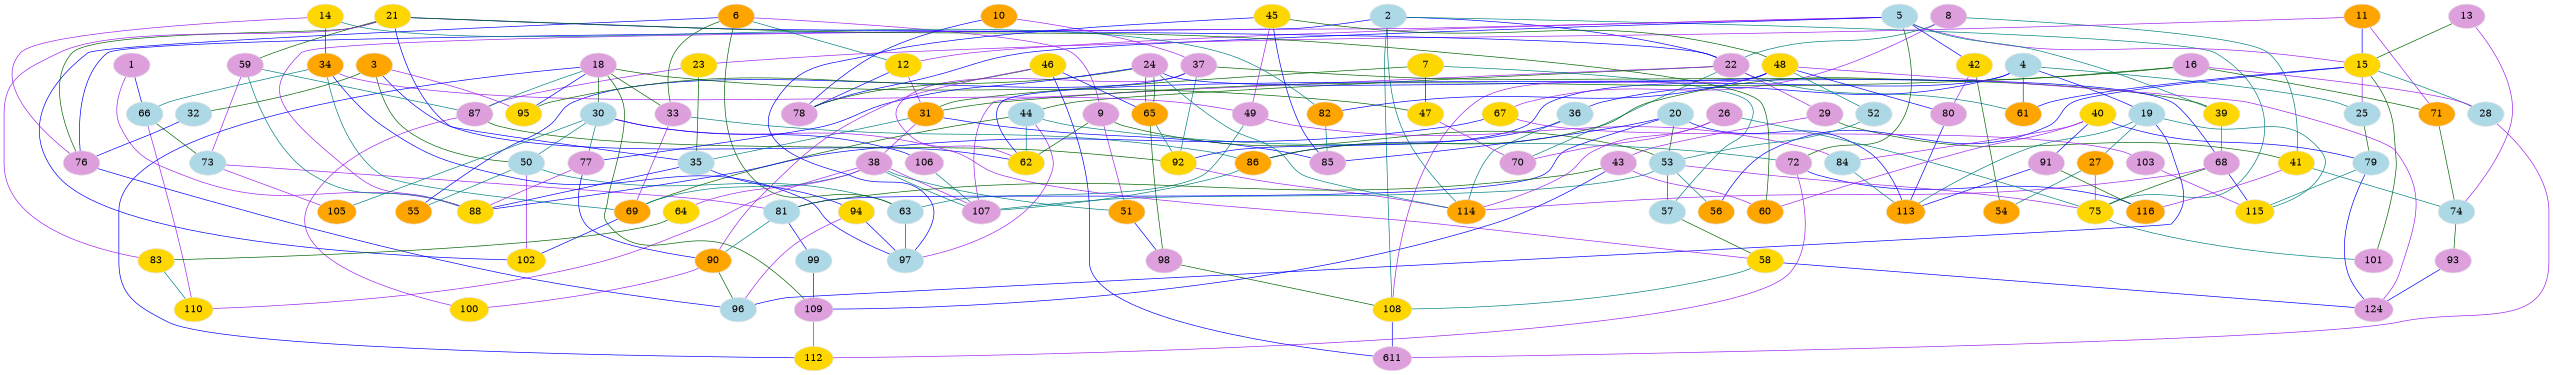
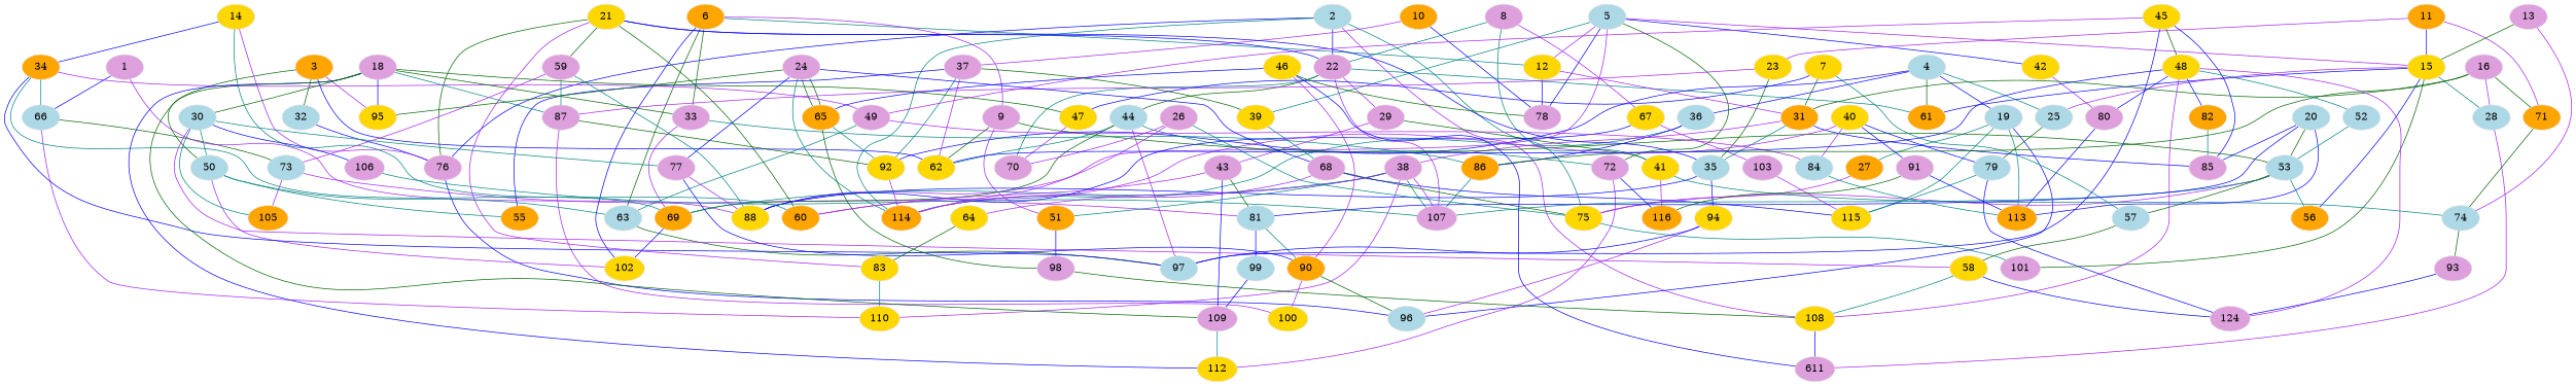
  graph {
    node [color=gray90 fillcolor=plum style=filled]
    edge [color=purple]
    66 [fillcolor=lightblue]
    1
    88 [fillcolor=gold]
    110 [fillcolor=gold]
    73 [fillcolor=lightblue]
    2 [fillcolor=lightblue]
    22
    75 [fillcolor=gold]
    76
    108 [fillcolor=gold]
    114 [fillcolor=orange]
    61 [fillcolor=orange]
    29
    44 [fillcolor=lightblue]
    70
    107
    101
    96 [fillcolor=lightblue]
    n19 [label=611]
    3 [fillcolor=orange]
    32 [fillcolor=lightblue]
    50 [fillcolor=lightblue]
    62 [fillcolor=gold]
    95 [fillcolor=gold]
    63 [fillcolor=lightblue]
    102 [fillcolor=gold]
    55 [fillcolor=orange]
    4 [fillcolor=lightblue]
    19 [fillcolor=lightblue]
    25 [fillcolor=lightblue]
    36 [fillcolor=lightblue]
    92 [fillcolor=gold]
    27 [fillcolor=orange]
    113 [fillcolor=orange]
    115 [fillcolor=gold]
    79 [fillcolor=lightblue]
    86 [fillcolor=orange]
    5 [fillcolor=lightblue]
    12 [fillcolor=gold]
    15 [fillcolor=gold]
    39 [fillcolor=gold]
    42 [fillcolor=gold]
    72
    78
    31 [fillcolor=orange]
    28 [fillcolor=lightblue]
    56 [fillcolor=orange]
    68
-   54 [fillcolor=orange]
    80
    112 [fillcolor=gold]
    116 [fillcolor=orange]
    6 [fillcolor=orange]
    9
    33
    51 [fillcolor=orange]
    53 [fillcolor=lightblue]
    69 [fillcolor=orange]
    97 [fillcolor=lightblue]
    7 [fillcolor=gold]
    47 [fillcolor=gold]
    57 [fillcolor=lightblue]
    85
    35 [fillcolor=lightblue]
    38
    58 [fillcolor=gold]
    8
    41 [fillcolor=gold]
    67 [fillcolor=gold]
    74 [fillcolor=lightblue]
    103
    106
    98
    10 [fillcolor=orange]
    37
    11 [fillcolor=orange]
    23 [fillcolor=gold]
    71 [fillcolor=orange]
    87
    13
    93
    14 [fillcolor=gold]
    34 [fillcolor=orange]
    60 [fillcolor=orange]
    49
    16
    18
    30 [fillcolor=lightblue]
    109
    77
    105 [fillcolor=orange]
    100 [fillcolor=gold]
    20 [fillcolor=lightblue]
    81 [fillcolor=lightblue]
    90 [fillcolor=orange]
    99 [fillcolor=lightblue]
    21 [fillcolor=gold]
    59
    83 [fillcolor=gold]
    94 [fillcolor=gold]
    43
    24
    65 [fillcolor=orange]
    n104 [label=124]
    26
    64 [fillcolor=gold]
    84 [fillcolor=lightblue]
    40 [fillcolor=gold]
    91
    45 [fillcolor=gold]
    48 [fillcolor=gold]
    52 [fillcolor=lightblue]
    82 [fillcolor=orange]
    46 [fillcolor=gold]
    66 -- 110
    66 -- 73 [color=darkgreen]
    1 -- 66 [color=blue]
    1 -- 88
    73 -- 105
    73 -- 81
    2 -- 22 [color=blue]
    2 -- 75 [color=teal]
    2 -- 76 [color=blue]
-   2 -- 108 [color=teal]
+   2 -- 108
    2 -- 114 [color=teal]
    22 -- 61 [color=teal]
    22 -- 29
    22 -- 44 [color=darkgreen]
    22 -- 70 [color=teal]
    22 -- 107
    75 -- 101 [color=teal]
    76 -- 96 [color=blue]
    108 -- n19 [color=blue]
    29 -- 41 [color=darkgreen]
    29 -- 43
    44 -- 62 [color=teal]
    44 -- 72 [color=teal]
    44 -- 69 [color=darkgreen]
    44 -- 97
    3 -- 32 [color=darkgreen]
    3 -- 50 [color=darkgreen]
    3 -- 62 [color=blue]
    3 -- 95
    32 -- 76 [color=blue]
    50 -- 63 [color=teal]
    50 -- 102
    50 -- 55 [color=teal]
    63 -- 97 [color=darkgreen]
    4 -- 61 [color=darkgreen]
    4 -- 19 [color=blue]
    4 -- 25 [color=teal]
    4 -- 36 [color=blue]
    4 -- 92 [color=blue]
    19 -- 96 [color=blue]
    19 -- 27 [color=teal]
    19 -- 113 [color=teal]
    19 -- 115 [color=teal]
    25 -- 79 [color=darkgreen]
    36 -- 114 [color=teal]
    36 -- 86 [color=blue]
    92 -- 114
    27 -- 75
-   27 -- 54 [color=teal]
    79 -- 115 [color=teal]
    79 -- n104 [color=blue]
    86 -- 107 [color=teal]
    5 -- 88
    5 -- 12
    5 -- 15
    5 -- 39 [color=teal]
    5 -- 42 [color=blue]
    5 -- 72 [color=darkgreen]
    5 -- 78 [color=blue]
    12 -- 78 [color=blue]
    12 -- 31
    15 -- 61 [color=blue]
    15 -- 101 [color=darkgreen]
    15 -- 25
    15 -- 28 [color=teal]
    15 -- 56 [color=blue]
    39 -- 68 [color=teal]
-   42 -- 54 [color=darkgreen]
    42 -- 80
    72 -- 112
    72 -- 116 [color=blue]
    31 -- 85 [color=blue]
    31 -- 35 [color=teal]
    31 -- 38
    28 -- n19
    68 -- 75 [color=darkgreen]
    68 -- 114
    68 -- 115 [color=blue]
    80 -- 113 [color=blue]
    6 -- 63 [color=darkgreen]
    6 -- 102 [color=blue]
    6 -- 12 [color=teal]
    6 -- 9
    6 -- 33 [color=darkgreen]
    9 -- 62 [color=darkgreen]
    9 -- 51
    9 -- 53 [color=darkgreen]
    33 -- 86 [color=teal]
    33 -- 69
    51 -- 98 [color=blue]
    53 -- 75
    53 -- 107 [color=teal]
    53 -- 56 [color=teal]
    53 -- 57 [color=darkgreen]
    69 -- 102 [color=blue]
    7 -- 31 [color=darkgreen]
    7 -- 47 [color=blue]
    7 -- 57 [color=teal]
    47 -- 70
    57 -- 58 [color=darkgreen]
    35 -- 88 [color=blue]
    35 -- 94 [color=blue]
    38 -- 110
    38 -- 107 [color=teal]
    38 -- 107
    38 -- 51 [color=teal]
    38 -- 69 [color=teal]
    38 -- 64
    58 -- 108 [color=teal]
    58 -- n104 [color=blue]
    8 -- 22 [color=teal]
    8 -- 41 [color=teal]
    8 -- 67
    41 -- 116
    41 -- 74 [color=teal]
    67 -- 88 [color=blue]
    67 -- 103
    74 -- 93 [color=darkgreen]
    103 -- 115
    106 -- 107 [color=teal]
    98 -- 108 [color=darkgreen]
    10 -- 78 [color=blue]
    10 -- 37
    37 -- 62
    37 -- 55 [color=blue]
    37 -- 92 [color=teal]
    37 -- 39 [color=darkgreen]
    11 -- 15 [color=blue]
    11 -- 23
    11 -- 71
    23 -- 35 [color=darkgreen]
    23 -- 87
    71 -- 74 [color=darkgreen]
    87 -- 92 [color=darkgreen]
    87 -- 100
    13 -- 15 [color=darkgreen]
    13 -- 74
    93 -- n104 [color=blue]
    14 -- 76
    14 -- 34 [color=blue]
-   14 -- 82 [color=teal]
+   14 -- 60 [color=teal]
    34 -- 66 [color=teal]
    34 -- 69 [color=teal]
    34 -- 97 [color=blue]
    34 -- 49
    49 -- 63 [color=teal]
    49 -- 84
    16 -- 86 [color=darkgreen]
    16 -- 31 [color=darkgreen]
    16 -- 28
    16 -- 71 [color=darkgreen]
    18 -- 95 [color=blue]
    18 -- 112 [color=blue]
    18 -- 33 [color=darkgreen]
    18 -- 47 [color=darkgreen]
    18 -- 87 [color=teal]
    18 -- 30 [color=darkgreen]
    18 -- 109 [color=darkgreen]
    30 -- 50 [color=teal]
    30 -- 58
    30 -- 106 [color=blue]
    30 -- 77 [color=teal]
    30 -- 105 [color=teal]
    109 -- 112 [color=teal]
    77 -- 88
    77 -- 90 [color=blue]
    20 -- 113 [color=blue]
    20 -- 53 [color=darkgreen]
    20 -- 85 [color=blue]
    20 -- 81 [color=blue]
    81 -- 90 [color=teal]
    81 -- 99 [color=blue]
    90 -- 96 [color=darkgreen]
    90 -- 100
    99 -- 109 [color=blue]
    21 -- 22 [color=blue]
    21 -- 76 [color=darkgreen]
    21 -- 35 [color=blue]
    21 -- 60 [color=darkgreen]
    21 -- 59 [color=darkgreen]
    21 -- 83
    59 -- 88 [color=teal]
    59 -- 73
    59 -- 87 [color=teal]
    83 -- 110 [color=teal]
    94 -- 96
    94 -- 97 [color=blue]
    43 -- 60
    43 -- 109 [color=blue]
    43 -- 81 [color=darkgreen]
    24 -- 114 [color=teal]
    24 -- 95 [color=darkgreen]
    24 -- 68 [color=blue]
    24 -- 77 [color=blue]
    24 -- 65 [color=darkgreen]
    24 -- 65 [color=darkgreen]
    65 -- 92 [color=teal]
    65 -- 98 [color=darkgreen]
    26 -- 75 [color=teal]
    26 -- 114
    26 -- 70
    64 -- 83 [color=darkgreen]
    84 -- 113 [color=teal]
    40 -- 79 [color=blue]
    40 -- 60
    40 -- 84
    40 -- 91 [color=blue]
    91 -- 113 [color=blue]
    91 -- 116 [color=darkgreen]
    45 -- 97 [color=blue]
    45 -- 85 [color=blue]
    45 -- 49
    45 -- 48 [color=darkgreen]
    48 -- 108
    48 -- 62 [color=blue]
    48 -- 80 [color=blue]
    48 -- n104
    48 -- 52 [color=teal]
    48 -- 82 [color=blue]
    52 -- 53 [color=teal]
    82 -- 85 [color=teal]
    46 -- n19 [color=blue]
    46 -- 78 [color=darkgreen]
    46 -- 90
    46 -- 65 [color=blue]
  }
